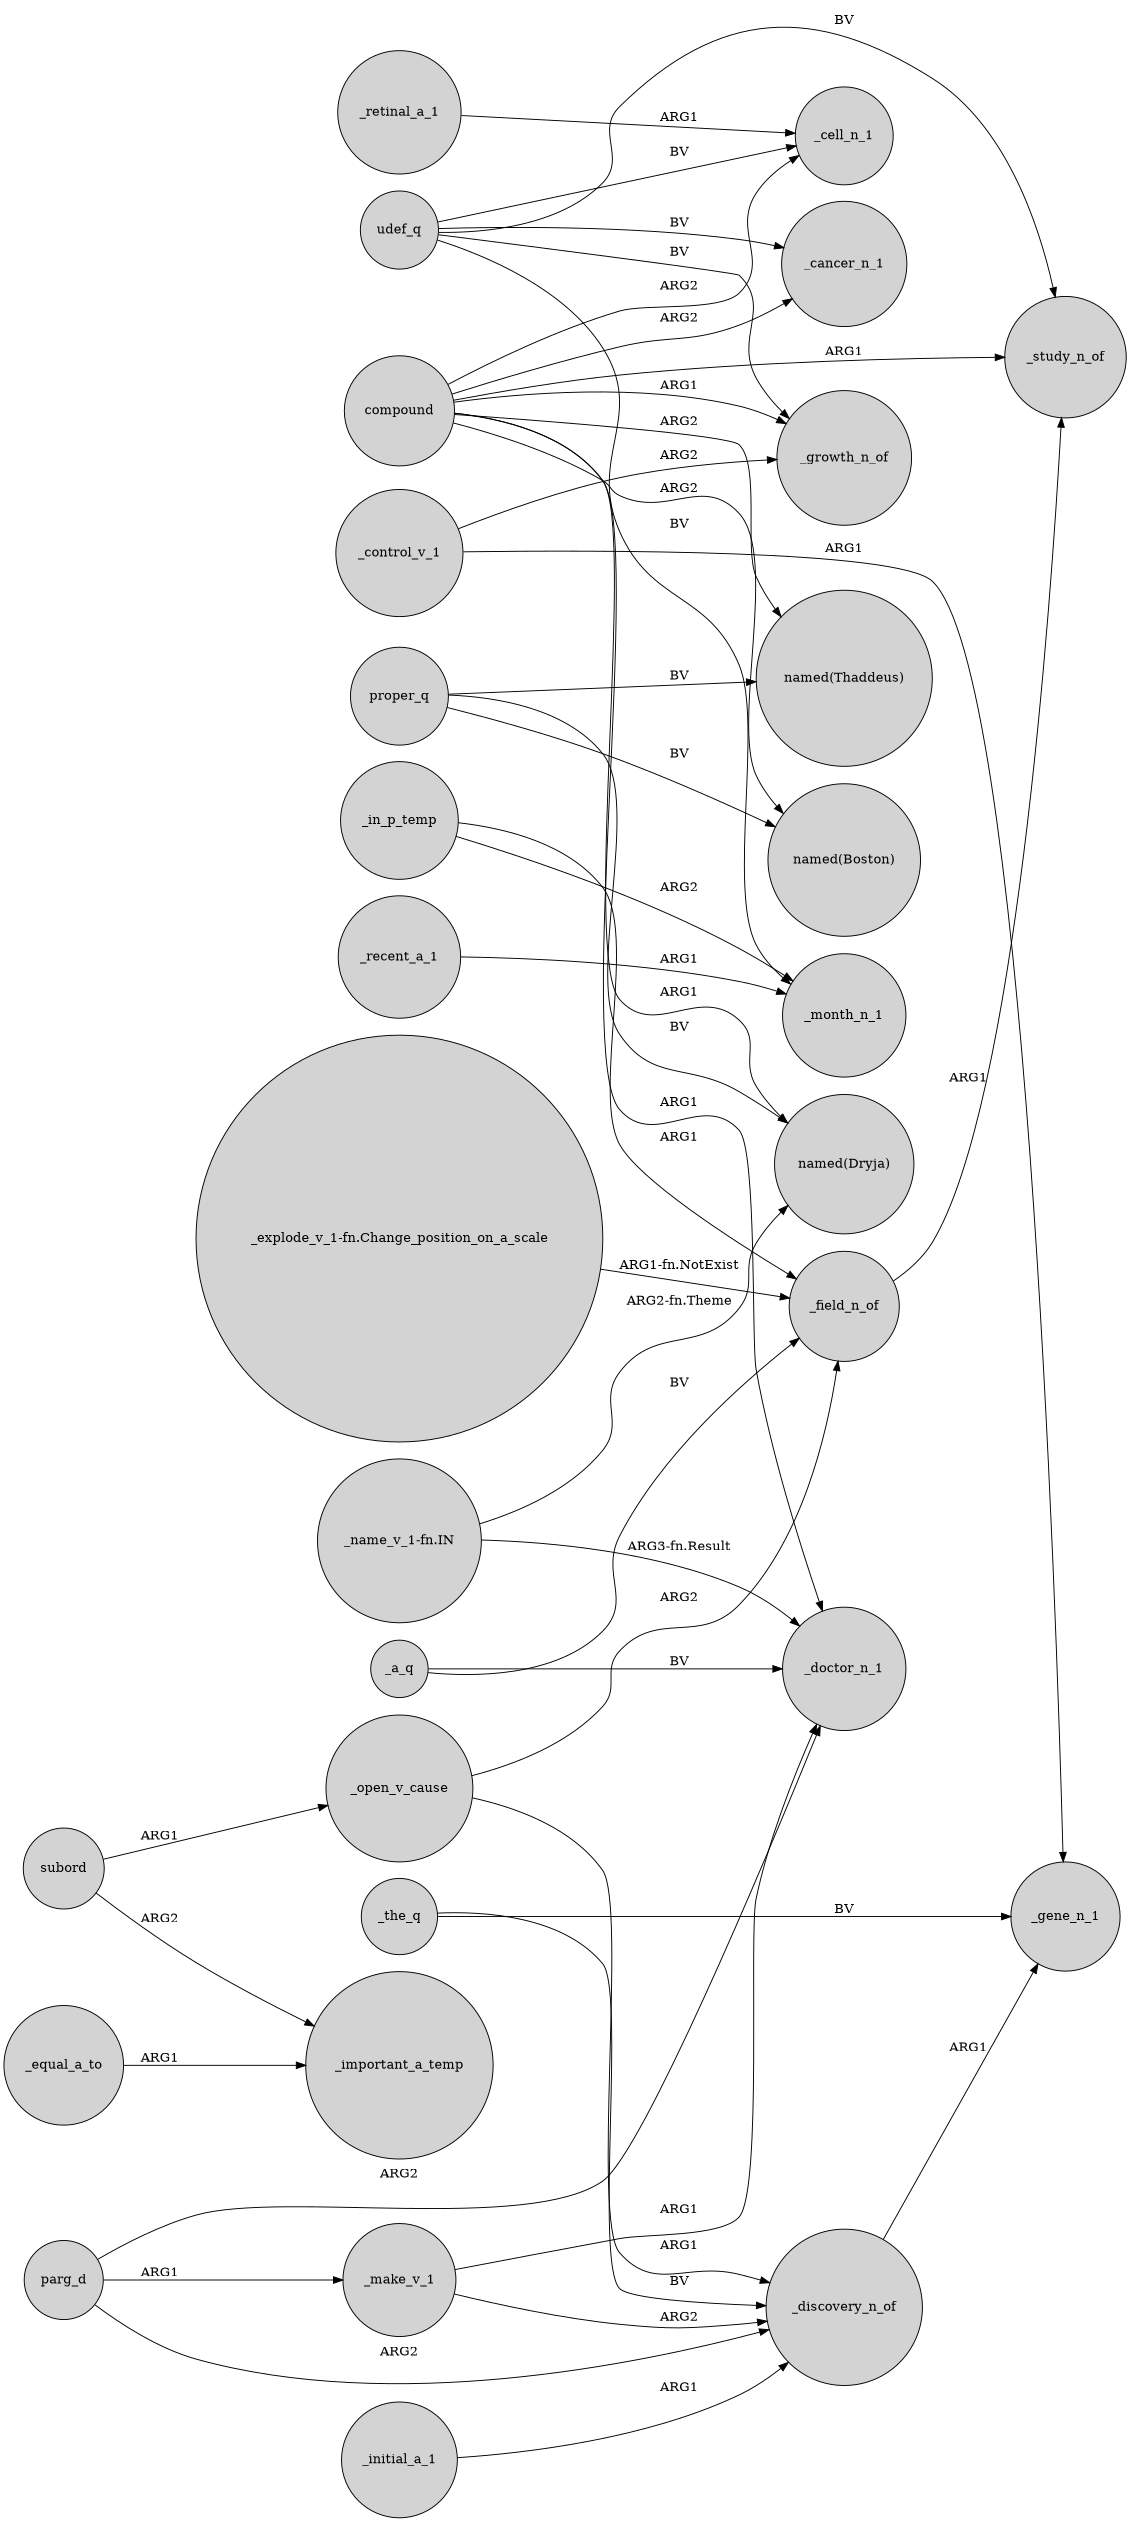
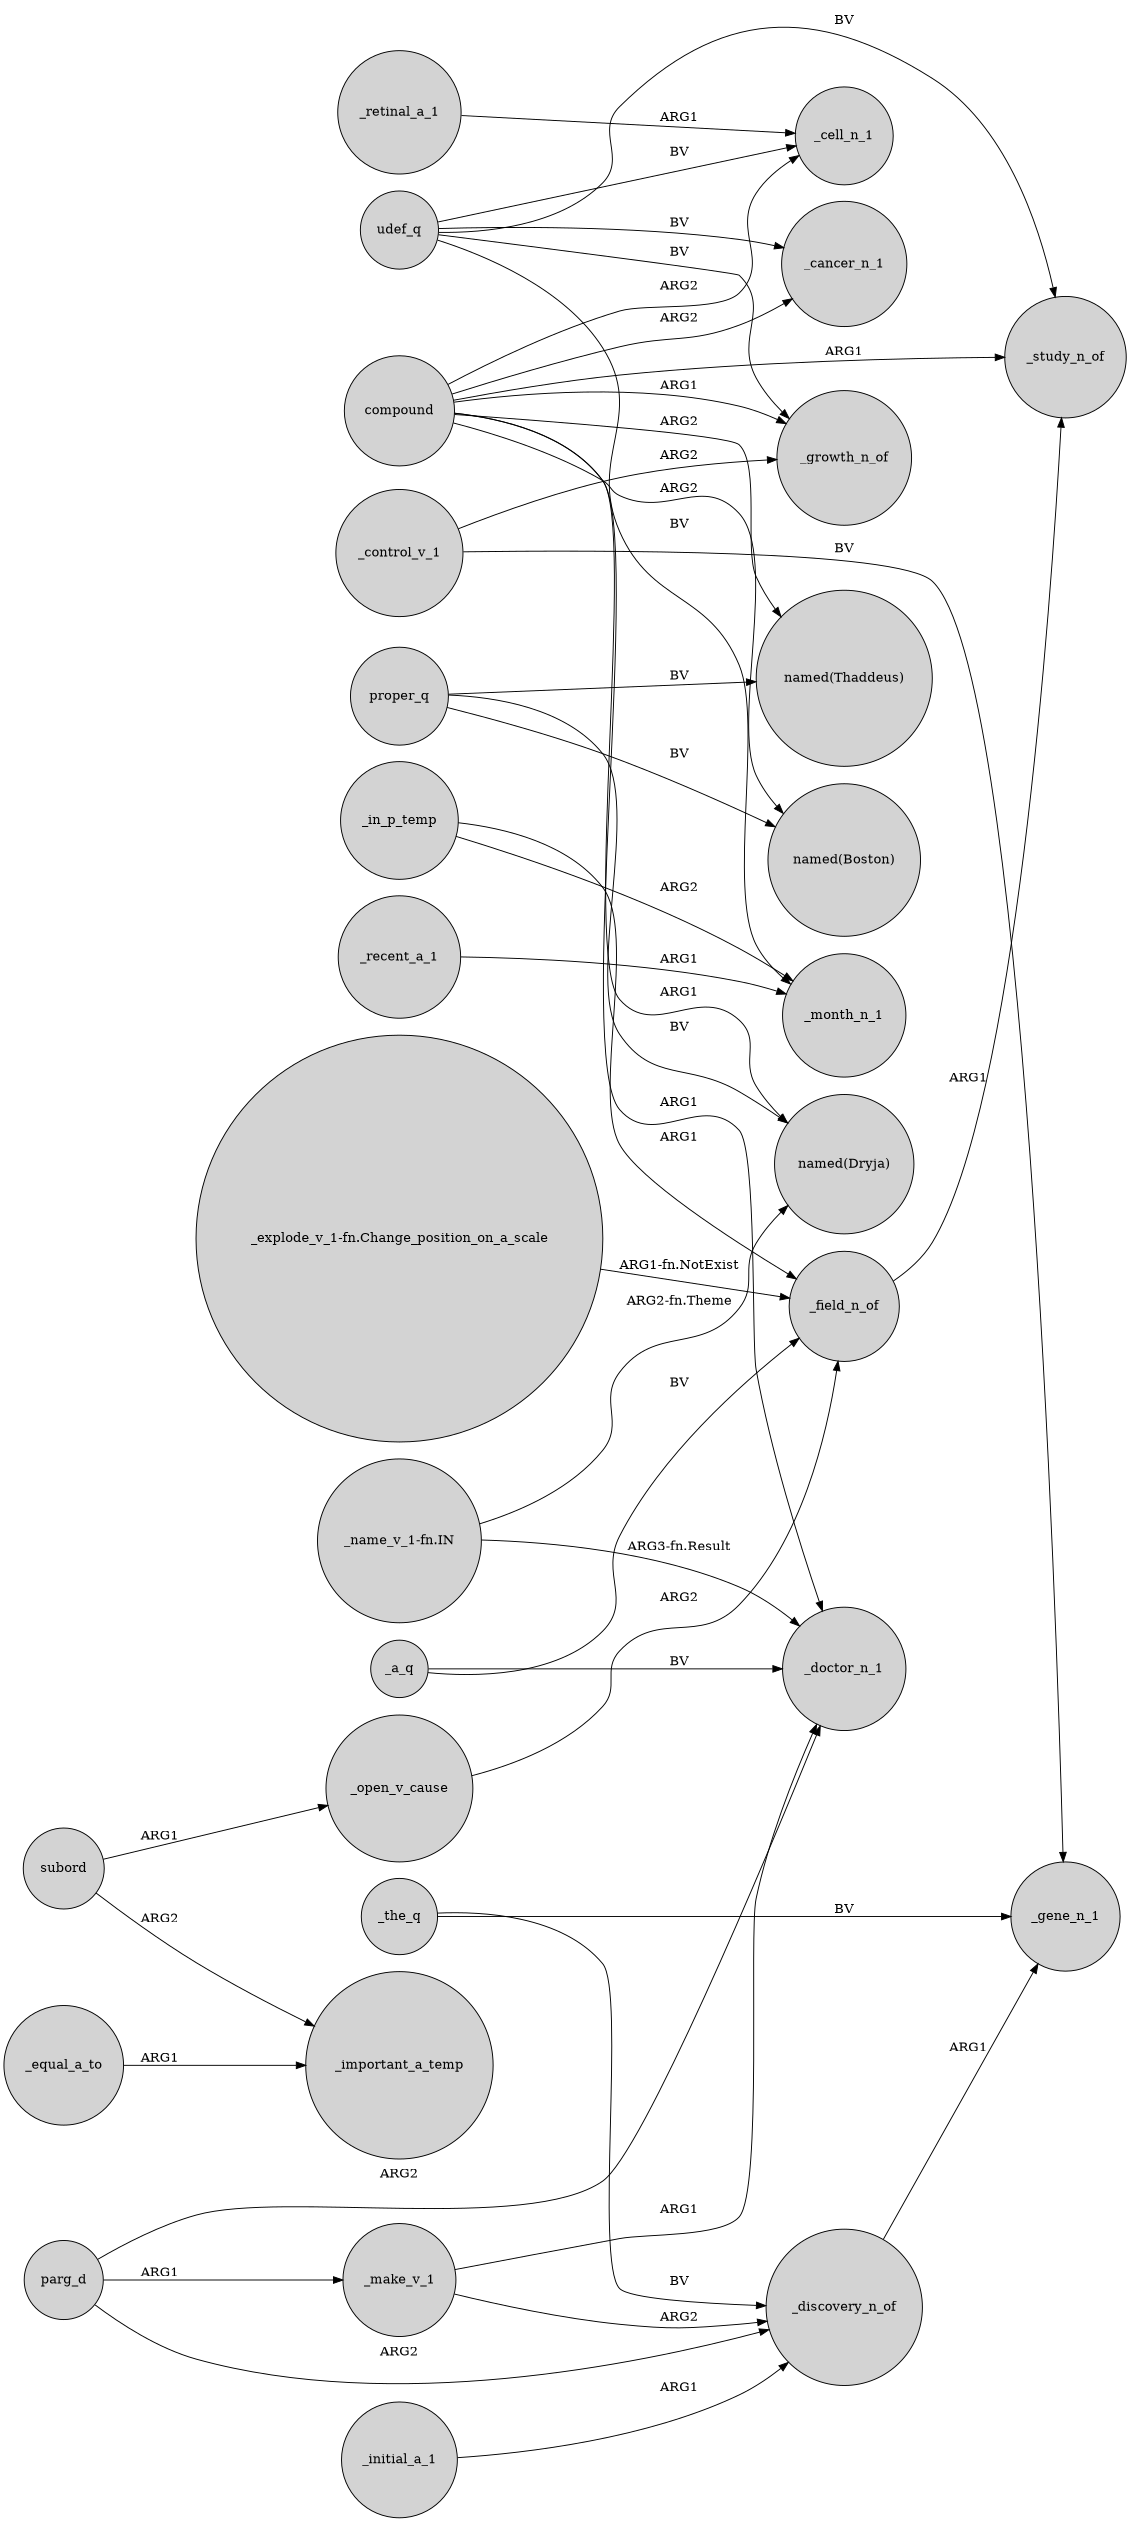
  digraph {
    rankdir=LR
    node [shape=circle style=filled]
    parg_d
    _discovery_n_of
    _doctor_n_1
    _make_v_1
    _gene_n_1
    "_name_v_1-fn.IN"
    "named(Dryja)"
    udef_q
    _cancer_n_1
    _study_n_of
    _month_n_1
    _cell_n_1
    _growth_n_of
    proper_q
    "named(Boston)"
    "named(Thaddeus)"
    compound
    _field_n_of
    _control_v_1
    _in_p_temp
    "_explode_v_1-fn.Change_position_on_a_scale"
    _a_q
    _the_q
    n24 [label=_important_a_temp]
    subord
    _open_v_cause
    _initial_a_1
    _retinal_a_1
    _equal_a_to
    _recent_a_1
    parg_d -> _discovery_n_of [label=ARG2]
    parg_d -> _doctor_n_1 [label=ARG2]
    parg_d -> _make_v_1 [label=ARG1]
    _discovery_n_of -> _gene_n_1 [label=ARG1]
    _make_v_1 -> _discovery_n_of [label=ARG2]
    _make_v_1 -> _doctor_n_1 [label=ARG1]
    "_name_v_1-fn.IN" -> _doctor_n_1 [label="ARG3-fn.Result"]
    "_name_v_1-fn.IN" -> "named(Dryja)" [label="ARG2-fn.Theme"]
    udef_q -> _cancer_n_1 [label=BV]
    udef_q -> _study_n_of [label=BV]
    udef_q -> _month_n_1 [label=BV]
    udef_q -> _cell_n_1 [label=BV]
    udef_q -> _growth_n_of [label=BV]
    proper_q -> "named(Dryja)" [label=BV]
    proper_q -> "named(Boston)" [label=BV]
    proper_q -> "named(Thaddeus)" [label=BV]
    compound -> _doctor_n_1 [label=ARG1]
    compound -> "named(Dryja)" [label=ARG1]
    compound -> _cancer_n_1 [label=ARG2]
    compound -> _study_n_of [label=ARG1]
    compound -> _cell_n_1 [label=ARG2]
    compound -> _growth_n_of [label=ARG1]
    compound -> "named(Boston)" [label=ARG2]
    compound -> "named(Thaddeus)" [label=ARG2]
    _field_n_of -> _study_n_of [label=ARG1]
-   _control_v_1 -> _gene_n_1 [label=ARG1]
+   _control_v_1 -> _gene_n_1 [label=BV]
    _control_v_1 -> _growth_n_of [label=ARG2]
    _in_p_temp -> _month_n_1 [label=ARG2]
    _in_p_temp -> _field_n_of [label=ARG1]
    "_explode_v_1-fn.Change_position_on_a_scale" -> _field_n_of [label="ARG1-fn.NotExist"]
    _a_q -> _doctor_n_1 [label=BV]
    _a_q -> _field_n_of [label=BV]
    _the_q -> _discovery_n_of [label=BV]
    _the_q -> _gene_n_1 [label=BV]
    subord -> n24 [label=ARG2]
    subord -> _open_v_cause [label=ARG1]
-   _open_v_cause -> _discovery_n_of [label=ARG1]
    _open_v_cause -> _field_n_of [label=ARG2]
    _initial_a_1 -> _discovery_n_of [label=ARG1]
    _retinal_a_1 -> _cell_n_1 [label=ARG1]
    _equal_a_to -> n24 [label=ARG1]
    _recent_a_1 -> _month_n_1 [label=ARG1]
  }
